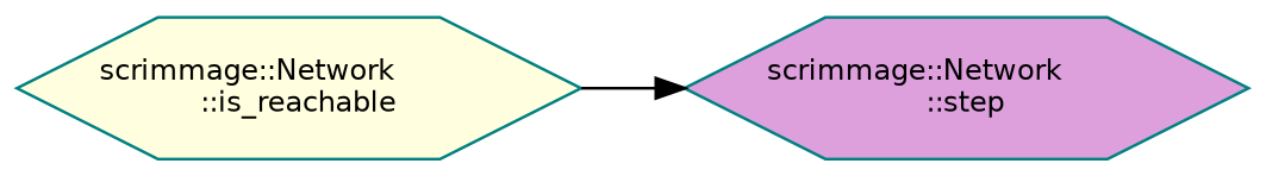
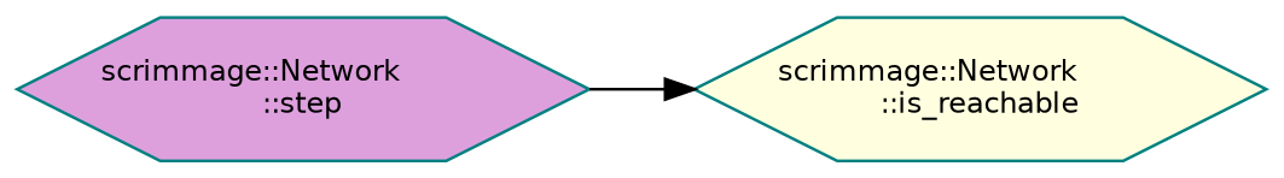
  digraph {
    rankdir=RL
    node [color=teal fontname=Helvetica fontsize=10 shape=hexagon style=filled]
    n1 [fillcolor=lightyellow fontcolor=black height=0.2 label="scrimmage::Network\l::is_reachable" width=0.4]
    n2 [fillcolor=plum height=0.2 label="scrimmage::Network\l::step" width=0.4]
-   n2 -> n1 [color=black dir=back fontname=Helvetica fontsize=10 labelfontname=Helvetica labelfontsize=10 style=solid]
+   n1 -> n2 [color=black dir=back fontname=Helvetica fontsize=10 labelfontname=Helvetica labelfontsize=10 style=solid]
  }
